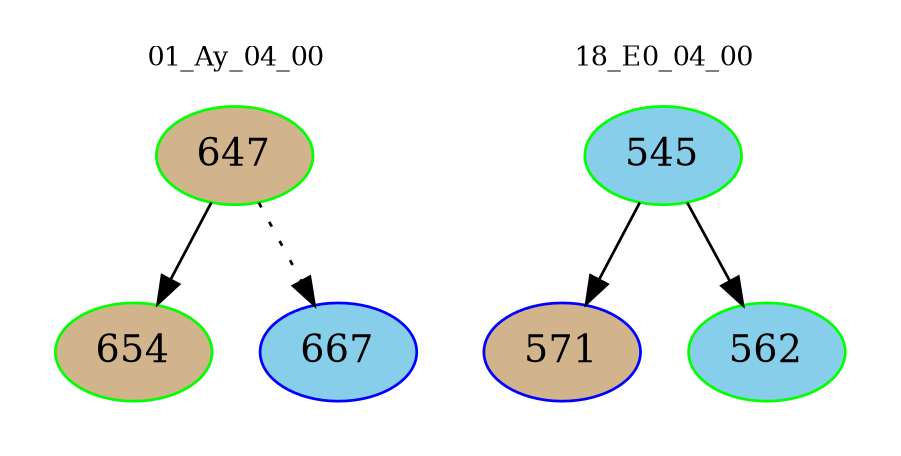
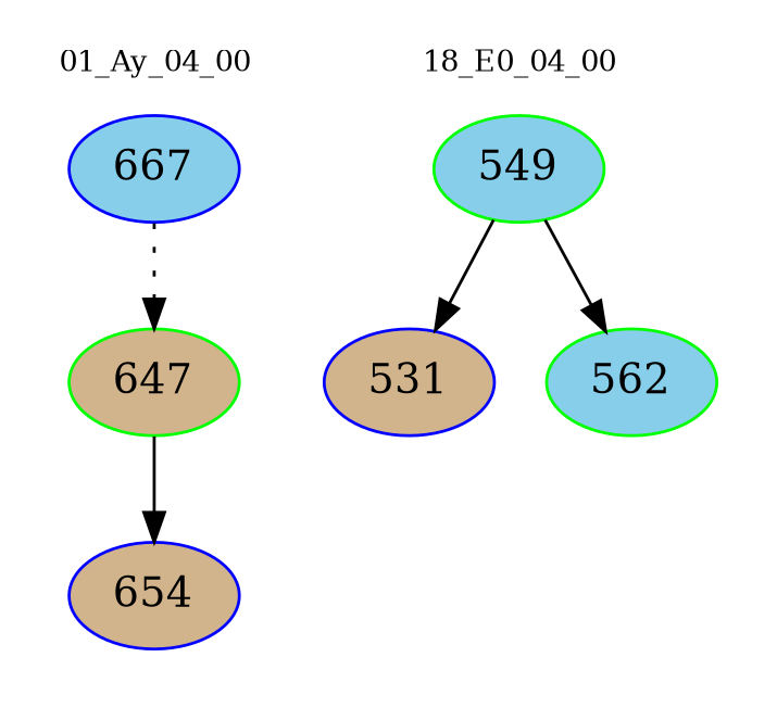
  digraph {
    node [color=green fillcolor=tan style=filled]
    edge [color=black style=solid]
    n1 [label=647]
-   n2 [label=654]
+   n2 [color=blue label=654]
    n3 [color=blue fillcolor=skyblue label=667]
-   n4 [fillcolor=skyblue label=545]
-   n5 [color=blue label=571]
+   n4 [fillcolor=skyblue label=549]
+   n5 [color=blue label=531]
    n6 [fillcolor=skyblue label=562]
    subgraph cluster_1 {
      color=white
      fontsize=10
      label="01_Ay_04_00"
      n1
      n2
      n3
    }
    subgraph cluster_2 {
      color=white
      fontsize=10
      label="18_E0_04_00"
      n4
      n5
      n6
    }
    n1 -> n2
-   n1 -> n3 [style=dotted]
+   n3 -> n1 [style=dotted]
    n4 -> n5
    n4 -> n6
  }
